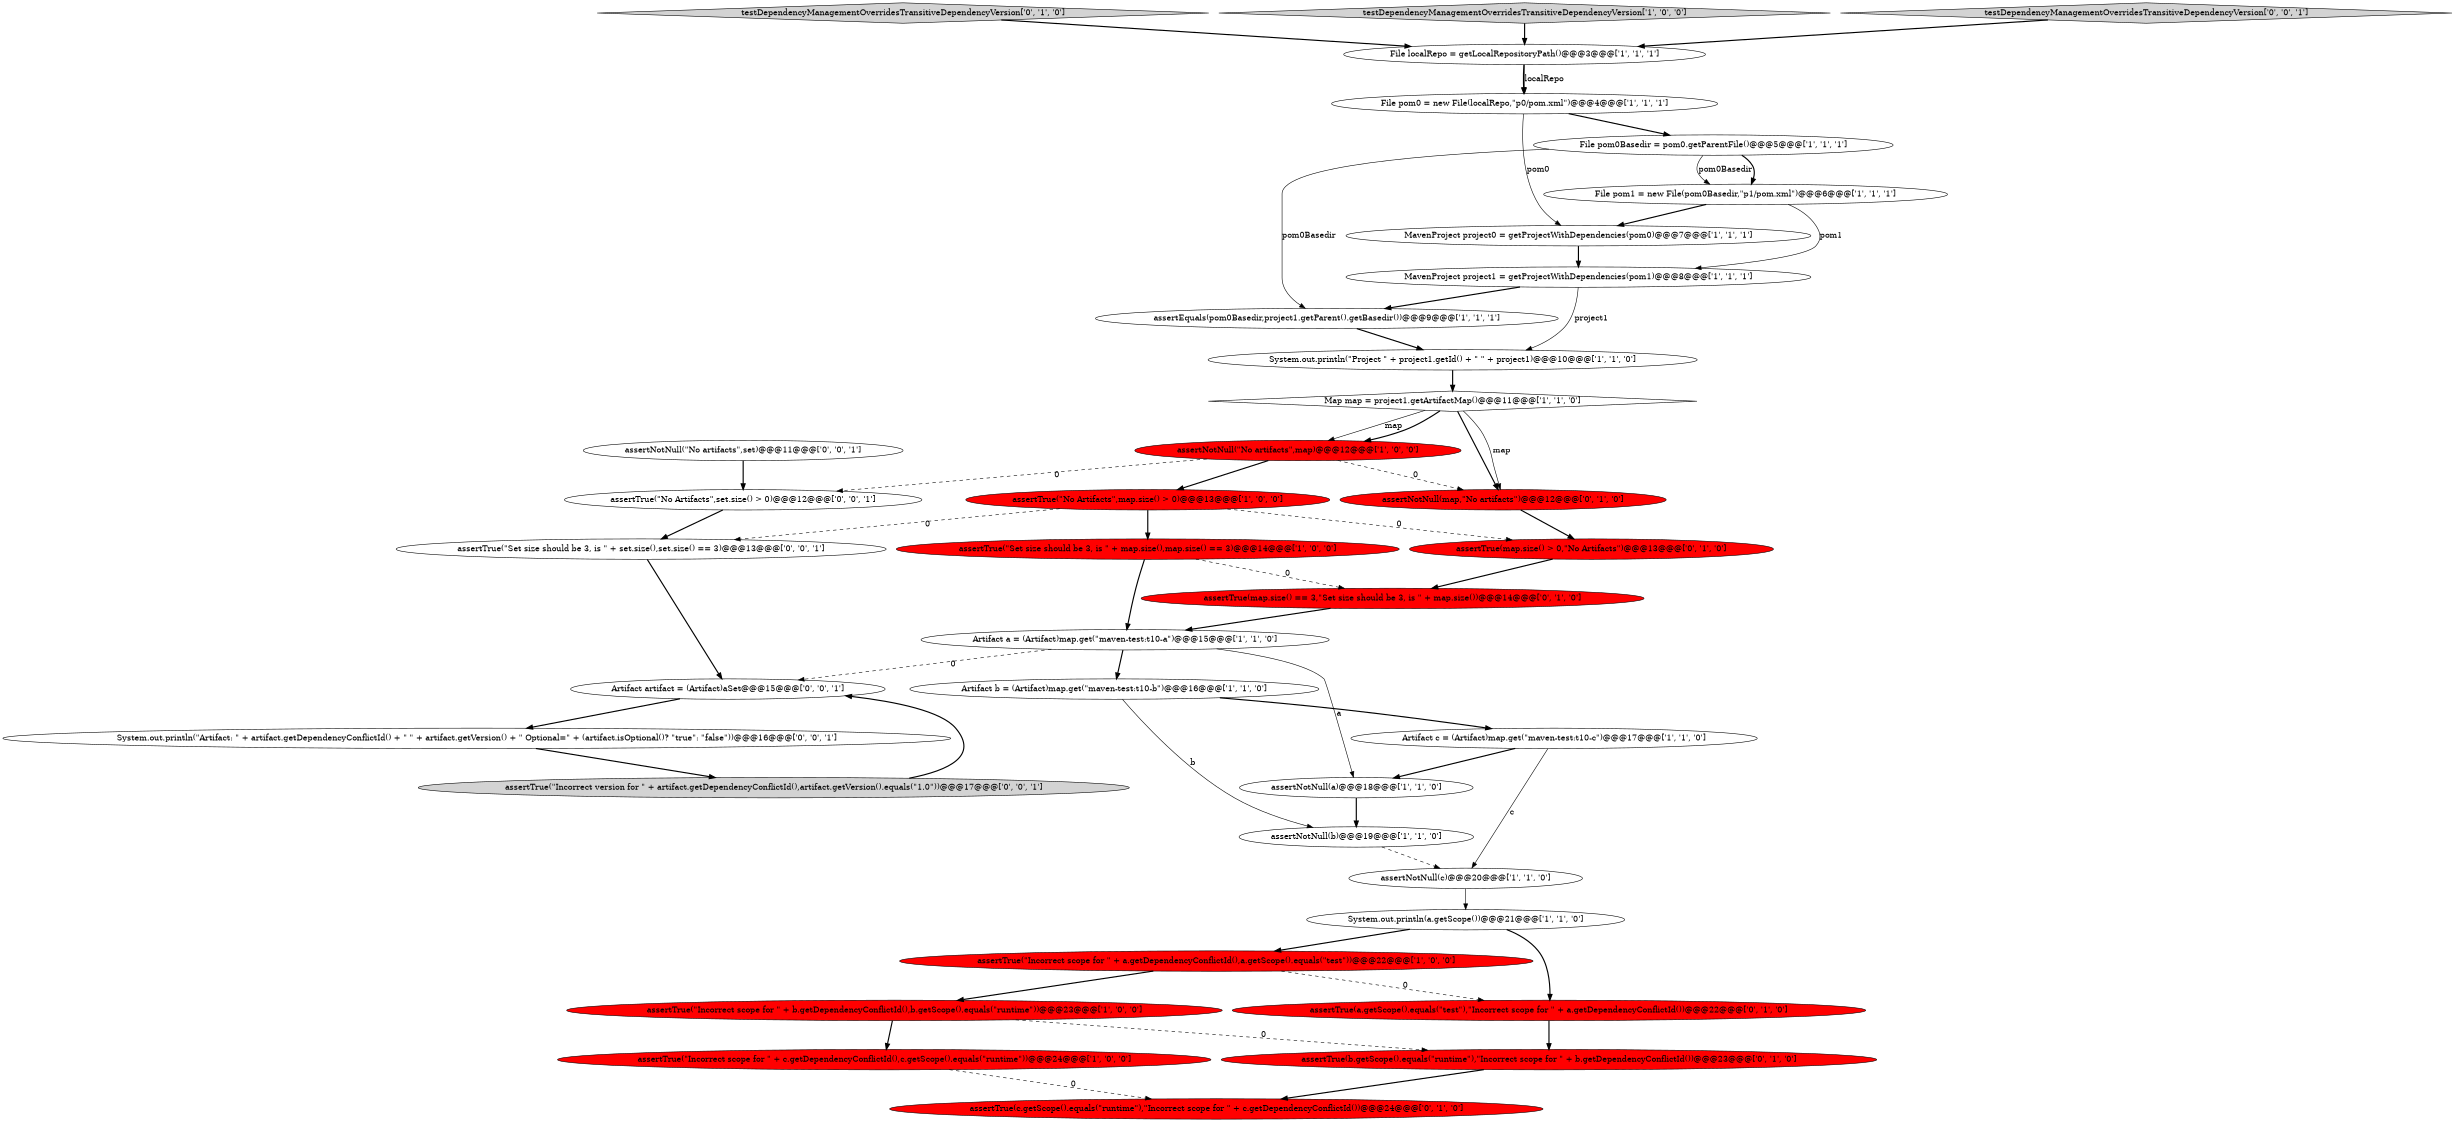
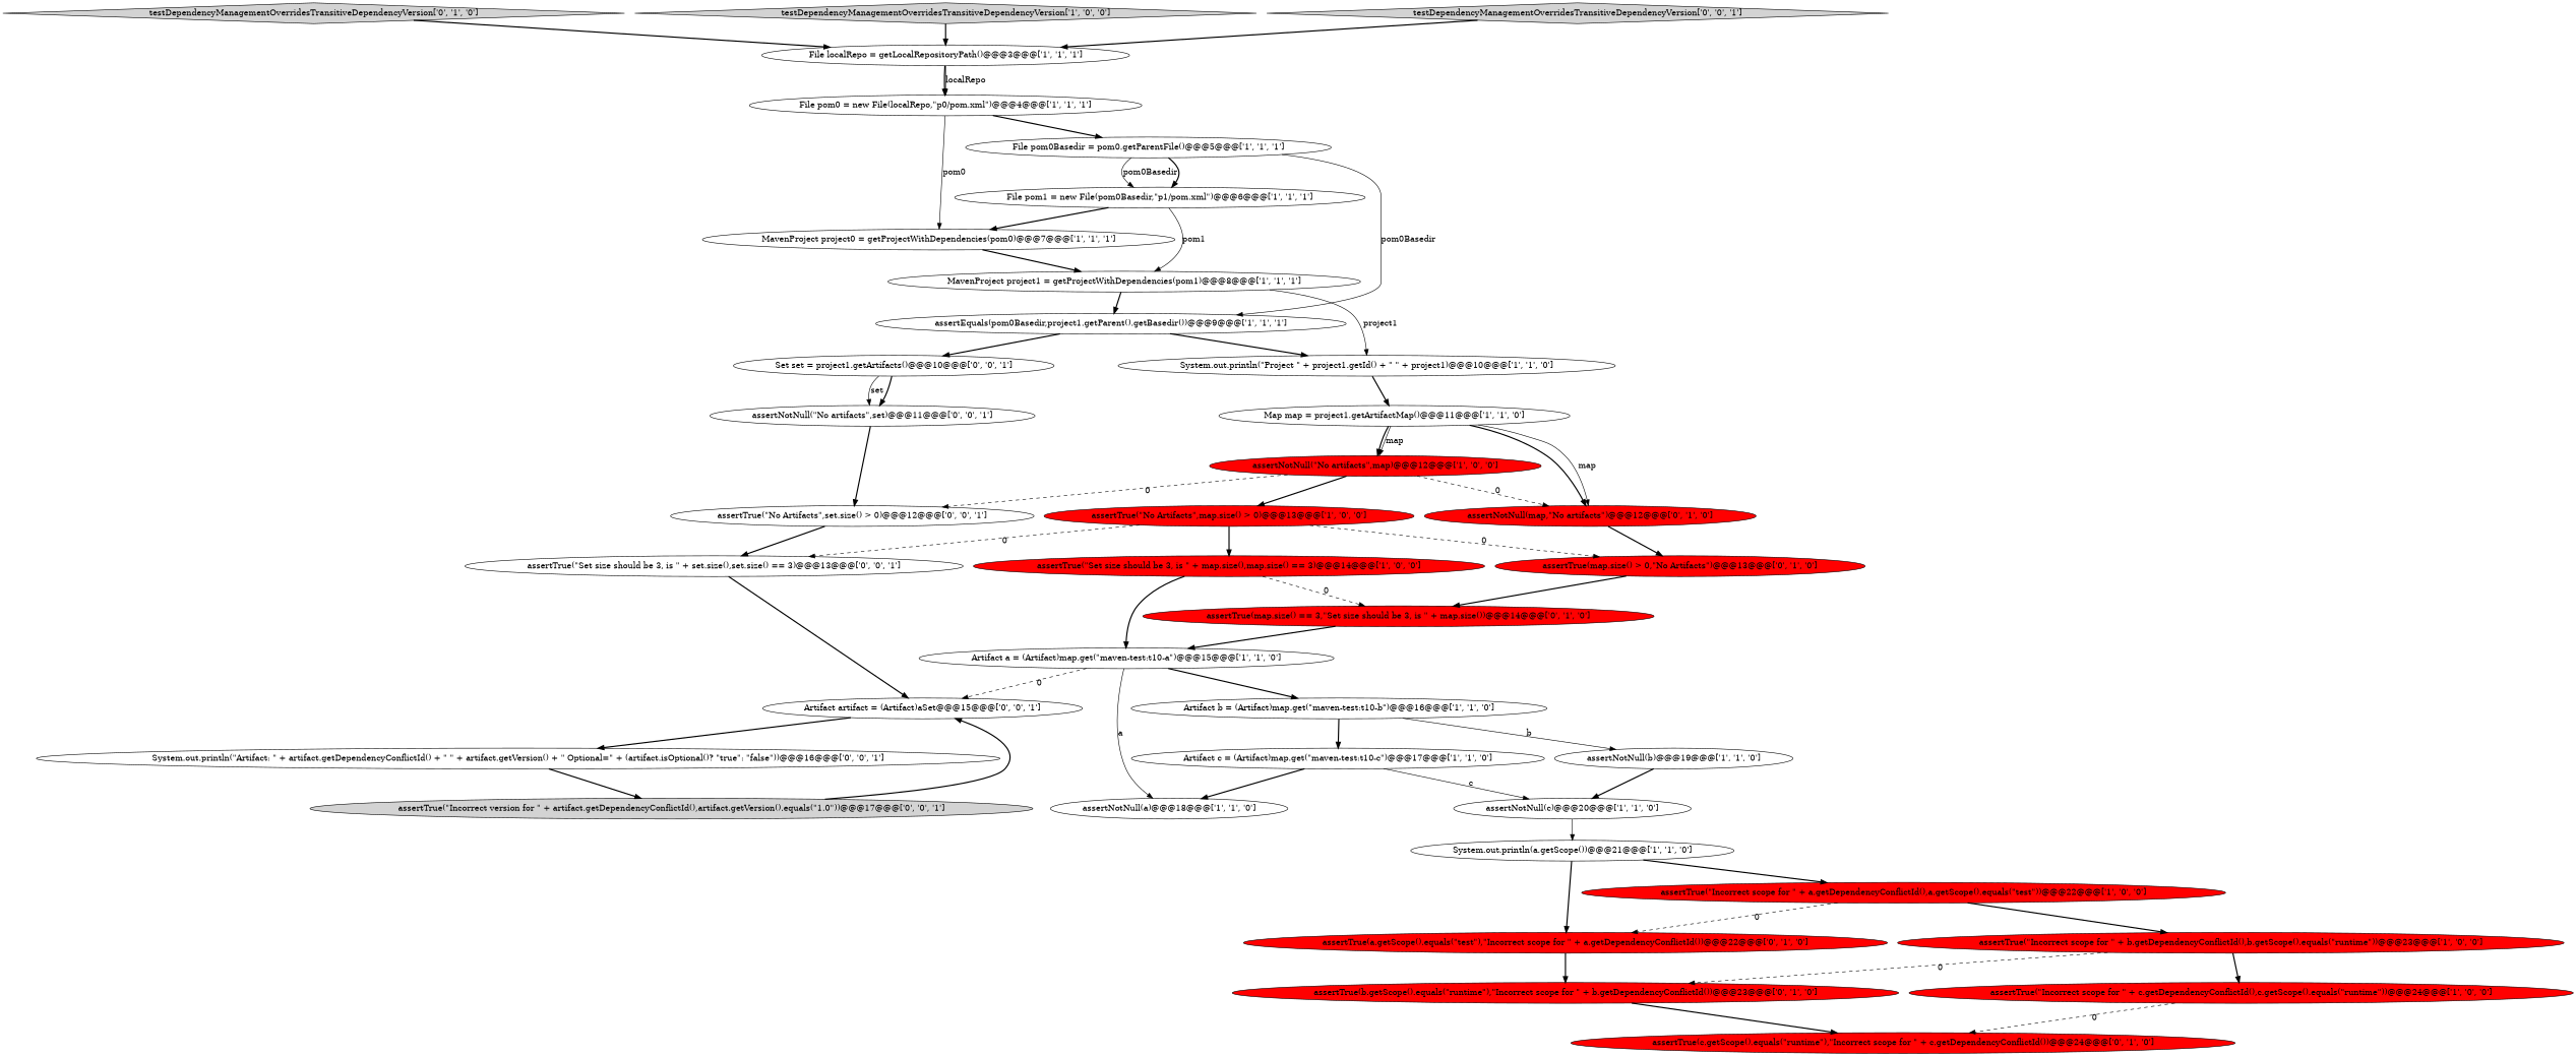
  digraph {
    node [fillcolor=white shape=ellipse style=filled]
    edge [style=bold]
+   n1 [label="Set set = project1.getArtifacts()@@@10@@@['0', '0', '1']"]
    n2 [label="assertNotNull(\"No artifacts\",set)@@@11@@@['0', '0', '1']"]
    n3 [label="assertTrue(\"No Artifacts\",set.size() > 0)@@@12@@@['0', '0', '1']"]
    n4 [label="Artifact artifact = (Artifact)aSet@@@15@@@['0', '0', '1']"]
    n5 [label="System.out.println(\"Artifact: \" + artifact.getDependencyConflictId() + \" \" + artifact.getVersion() + \" Optional=\" + (artifact.isOptional()? \"true\": \"false\"))@@@16@@@['0', '0', '1']"]
    n6 [fillcolor=lightgray label="assertTrue(\"Incorrect version for \" + artifact.getDependencyConflictId(),artifact.getVersion().equals(\"1.0\"))@@@17@@@['0', '0', '1']"]
    n7 [label="assertNotNull(a)@@@18@@@['1', '1', '0']"]
    n8 [label="assertNotNull(b)@@@19@@@['1', '1', '0']"]
    n9 [label="assertNotNull(c)@@@20@@@['1', '1', '0']"]
    n10 [fillcolor=lightgray label="testDependencyManagementOverridesTransitiveDependencyVersion['0', '1', '0']" shape=diamond]
    n11 [label="File localRepo = getLocalRepositoryPath()@@@3@@@['1', '1', '1']"]
    n12 [label="File pom0 = new File(localRepo,\"p0/pom.xml\")@@@4@@@['1', '1', '1']"]
    n13 [fillcolor=red label="assertTrue(\"Incorrect scope for \" + b.getDependencyConflictId(),b.getScope().equals(\"runtime\"))@@@23@@@['1', '0', '0']"]
    n14 [fillcolor=red label="assertTrue(\"Incorrect scope for \" + c.getDependencyConflictId(),c.getScope().equals(\"runtime\"))@@@24@@@['1', '0', '0']"]
    n15 [fillcolor=red label="assertTrue(b.getScope().equals(\"runtime\"),\"Incorrect scope for \" + b.getDependencyConflictId())@@@23@@@['0', '1', '0']"]
    n16 [fillcolor=red label="assertTrue(c.getScope().equals(\"runtime\"),\"Incorrect scope for \" + c.getDependencyConflictId())@@@24@@@['0', '1', '0']"]
    n17 [label="assertTrue(\"Set size should be 3, is \" + set.size(),set.size() == 3)@@@13@@@['0', '0', '1']"]
    n18 [fillcolor=red label="assertTrue(a.getScope().equals(\"test\"),\"Incorrect scope for \" + a.getDependencyConflictId())@@@22@@@['0', '1', '0']"]
    n19 [label="File pom1 = new File(pom0Basedir,\"p1/pom.xml\")@@@6@@@['1', '1', '1']"]
    n20 [label="MavenProject project1 = getProjectWithDependencies(pom1)@@@8@@@['1', '1', '1']"]
    n21 [label="MavenProject project0 = getProjectWithDependencies(pom0)@@@7@@@['1', '1', '1']"]
    n22 [label="assertEquals(pom0Basedir,project1.getParent().getBasedir())@@@9@@@['1', '1', '1']"]
    n23 [label="System.out.println(\"Project \" + project1.getId() + \" \" + project1)@@@10@@@['1', '1', '0']"]
    n24 [label="File pom0Basedir = pom0.getParentFile()@@@5@@@['1', '1', '1']"]
    n25 [label="Artifact b = (Artifact)map.get(\"maven-test:t10-b\")@@@16@@@['1', '1', '0']"]
    n26 [label="Artifact c = (Artifact)map.get(\"maven-test:t10-c\")@@@17@@@['1', '1', '0']"]
    n27 [fillcolor=red label="assertNotNull(map,\"No artifacts\")@@@12@@@['0', '1', '0']"]
    n28 [fillcolor=red label="assertTrue(map.size() > 0,\"No Artifacts\")@@@13@@@['0', '1', '0']"]
    n29 [fillcolor=red label="assertTrue(map.size() == 3,\"Set size should be 3, is \" + map.size())@@@14@@@['0', '1', '0']"]
    n30 [fillcolor=red label="assertTrue(\"Set size should be 3, is \" + map.size(),map.size() == 3)@@@14@@@['1', '0', '0']"]
    n31 [label="Artifact a = (Artifact)map.get(\"maven-test:t10-a\")@@@15@@@['1', '1', '0']"]
    n32 [fillcolor=lightgray label="testDependencyManagementOverridesTransitiveDependencyVersion['1', '0', '0']" shape=diamond]
-   n33 [label="Map map = project1.getArtifactMap()@@@11@@@['1', '1', '0']" shape=diamond]
+   n33 [label="Map map = project1.getArtifactMap()@@@11@@@['1', '1', '0']"]
    n34 [fillcolor=red label="assertNotNull(\"No artifacts\",map)@@@12@@@['1', '0', '0']"]
    n35 [fillcolor=red label="assertTrue(\"No Artifacts\",map.size() > 0)@@@13@@@['1', '0', '0']"]
    n36 [label="System.out.println(a.getScope())@@@21@@@['1', '1', '0']"]
    n37 [fillcolor=red label="assertTrue(\"Incorrect scope for \" + a.getDependencyConflictId(),a.getScope().equals(\"test\"))@@@22@@@['1', '0', '0']"]
    n38 [fillcolor=lightgray label="testDependencyManagementOverridesTransitiveDependencyVersion['0', '0', '1']" shape=diamond]
+   n1 -> n2
+   n1 -> n2 [label=set style=solid]
    n2 -> n3
    n3 -> n17
    n4 -> n5
    n5 -> n6
    n6 -> n4
-   n7 -> n8
-   n8 -> n9 [style=dashed]
+   n8 -> n9
    n9 -> n36 [style=solid]
    n10 -> n11
    n11 -> n12
    n11 -> n12 [label=localRepo style=solid]
    n12 -> n21 [label=pom0 style=solid]
    n12 -> n24
    n13 -> n14
    n13 -> n15 [label=0 style=dashed]
    n14 -> n16 [label=0 style=dashed]
    n15 -> n16
    n17 -> n4
    n18 -> n15
    n19 -> n20 [label=pom1 style=solid]
    n19 -> n21
    n20 -> n22
    n20 -> n23 [label=project1 style=solid]
    n21 -> n20
+   n22 -> n1
    n22 -> n23
    n23 -> n33
    n24 -> n19 [label=pom0Basedir style=solid]
    n24 -> n19
    n24 -> n22 [label=pom0Basedir style=solid]
    n25 -> n8 [label=b style=solid]
    n25 -> n26
    n26 -> n7
    n26 -> n9 [label=c style=solid]
    n27 -> n28
    n28 -> n29
    n29 -> n31
    n30 -> n29 [label=0 style=dashed]
    n30 -> n31
    n31 -> n4 [label=0 style=dashed]
    n31 -> n7 [label=a style=solid]
    n31 -> n25
    n32 -> n11
    n33 -> n27
    n33 -> n27 [label=map style=solid]
    n33 -> n34 [label=map style=solid]
    n33 -> n34
    n34 -> n3 [label=0 style=dashed]
    n34 -> n27 [label=0 style=dashed]
    n34 -> n35
    n35 -> n17 [label=0 style=dashed]
    n35 -> n28 [label=0 style=dashed]
    n35 -> n30
    n36 -> n18
    n36 -> n37
    n37 -> n13
    n37 -> n18 [label=0 style=dashed]
    n38 -> n11
  }
